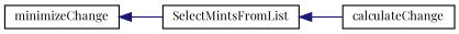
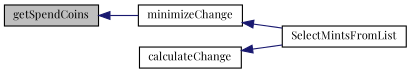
  digraph {
    fontname="Playfair Display"
    rankdir=LR
    node [color=black fillcolor=white fontname="Playfair Display" fontsize=10 shape=record style=filled]
    edge [color=midnightblue dir=back fontname="Playfair Display" fontsize=10 labelfontname=Helvetica labelfontsize=10 style=solid]
+   n1 [fillcolor=grey75 fontcolor=black height=0.2 label=getSpendCoins width=0.4]
    n2 [height=0.2 label=minimizeChange width=0.4]
    n3 [height=0.2 label=SelectMintsFromList width=0.4]
    n4 [height=0.2 label=calculateChange width=0.4]
+   n1 -> n2
    n2 -> n3
-   n3 -> n4
+   n4 -> n3
  }
